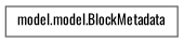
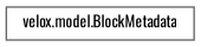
  digraph {
    rankdir=LR
    fontname=Oswald
-   n1 [color=gray40 fillcolor=white fontname=Oswald fontsize=10 height=0.2 label="model.model.BlockMetadata" shape=record style=filled width=0.4]
+   n1 [color=gray40 fillcolor=white fontname=Oswald fontsize=10 height=0.2 label="velox.model.BlockMetadata" shape=record style=filled width=0.4]
  }
